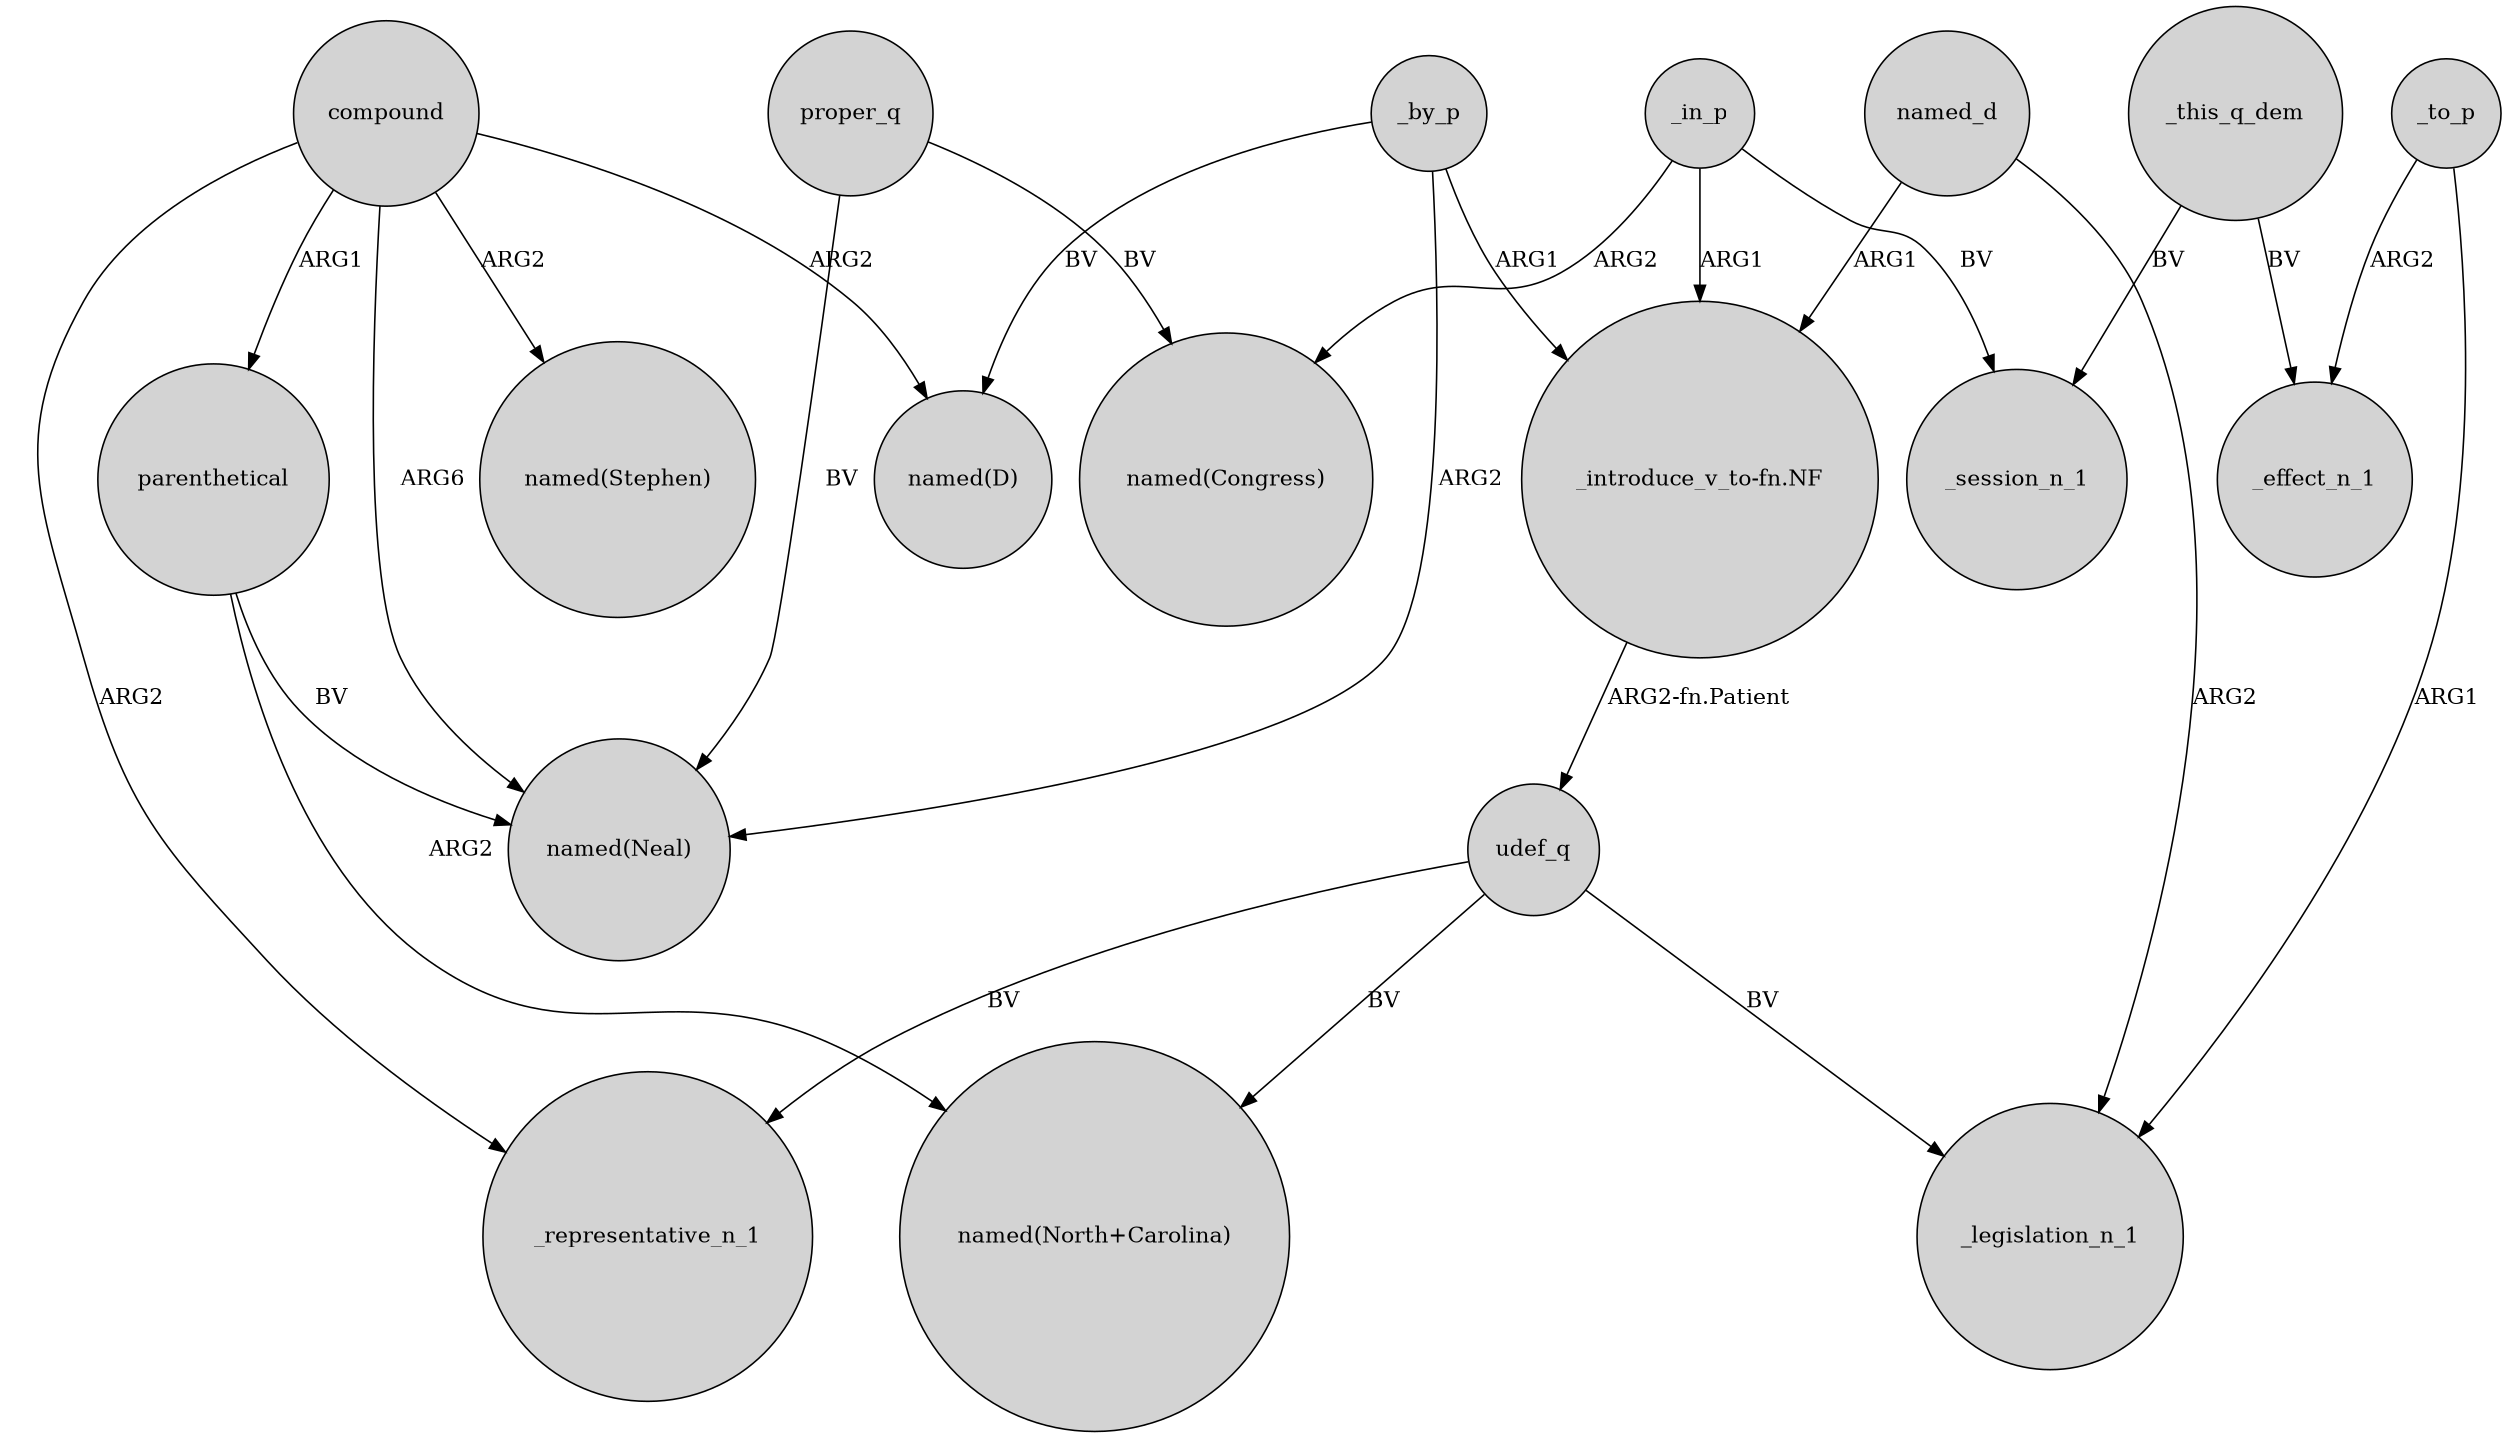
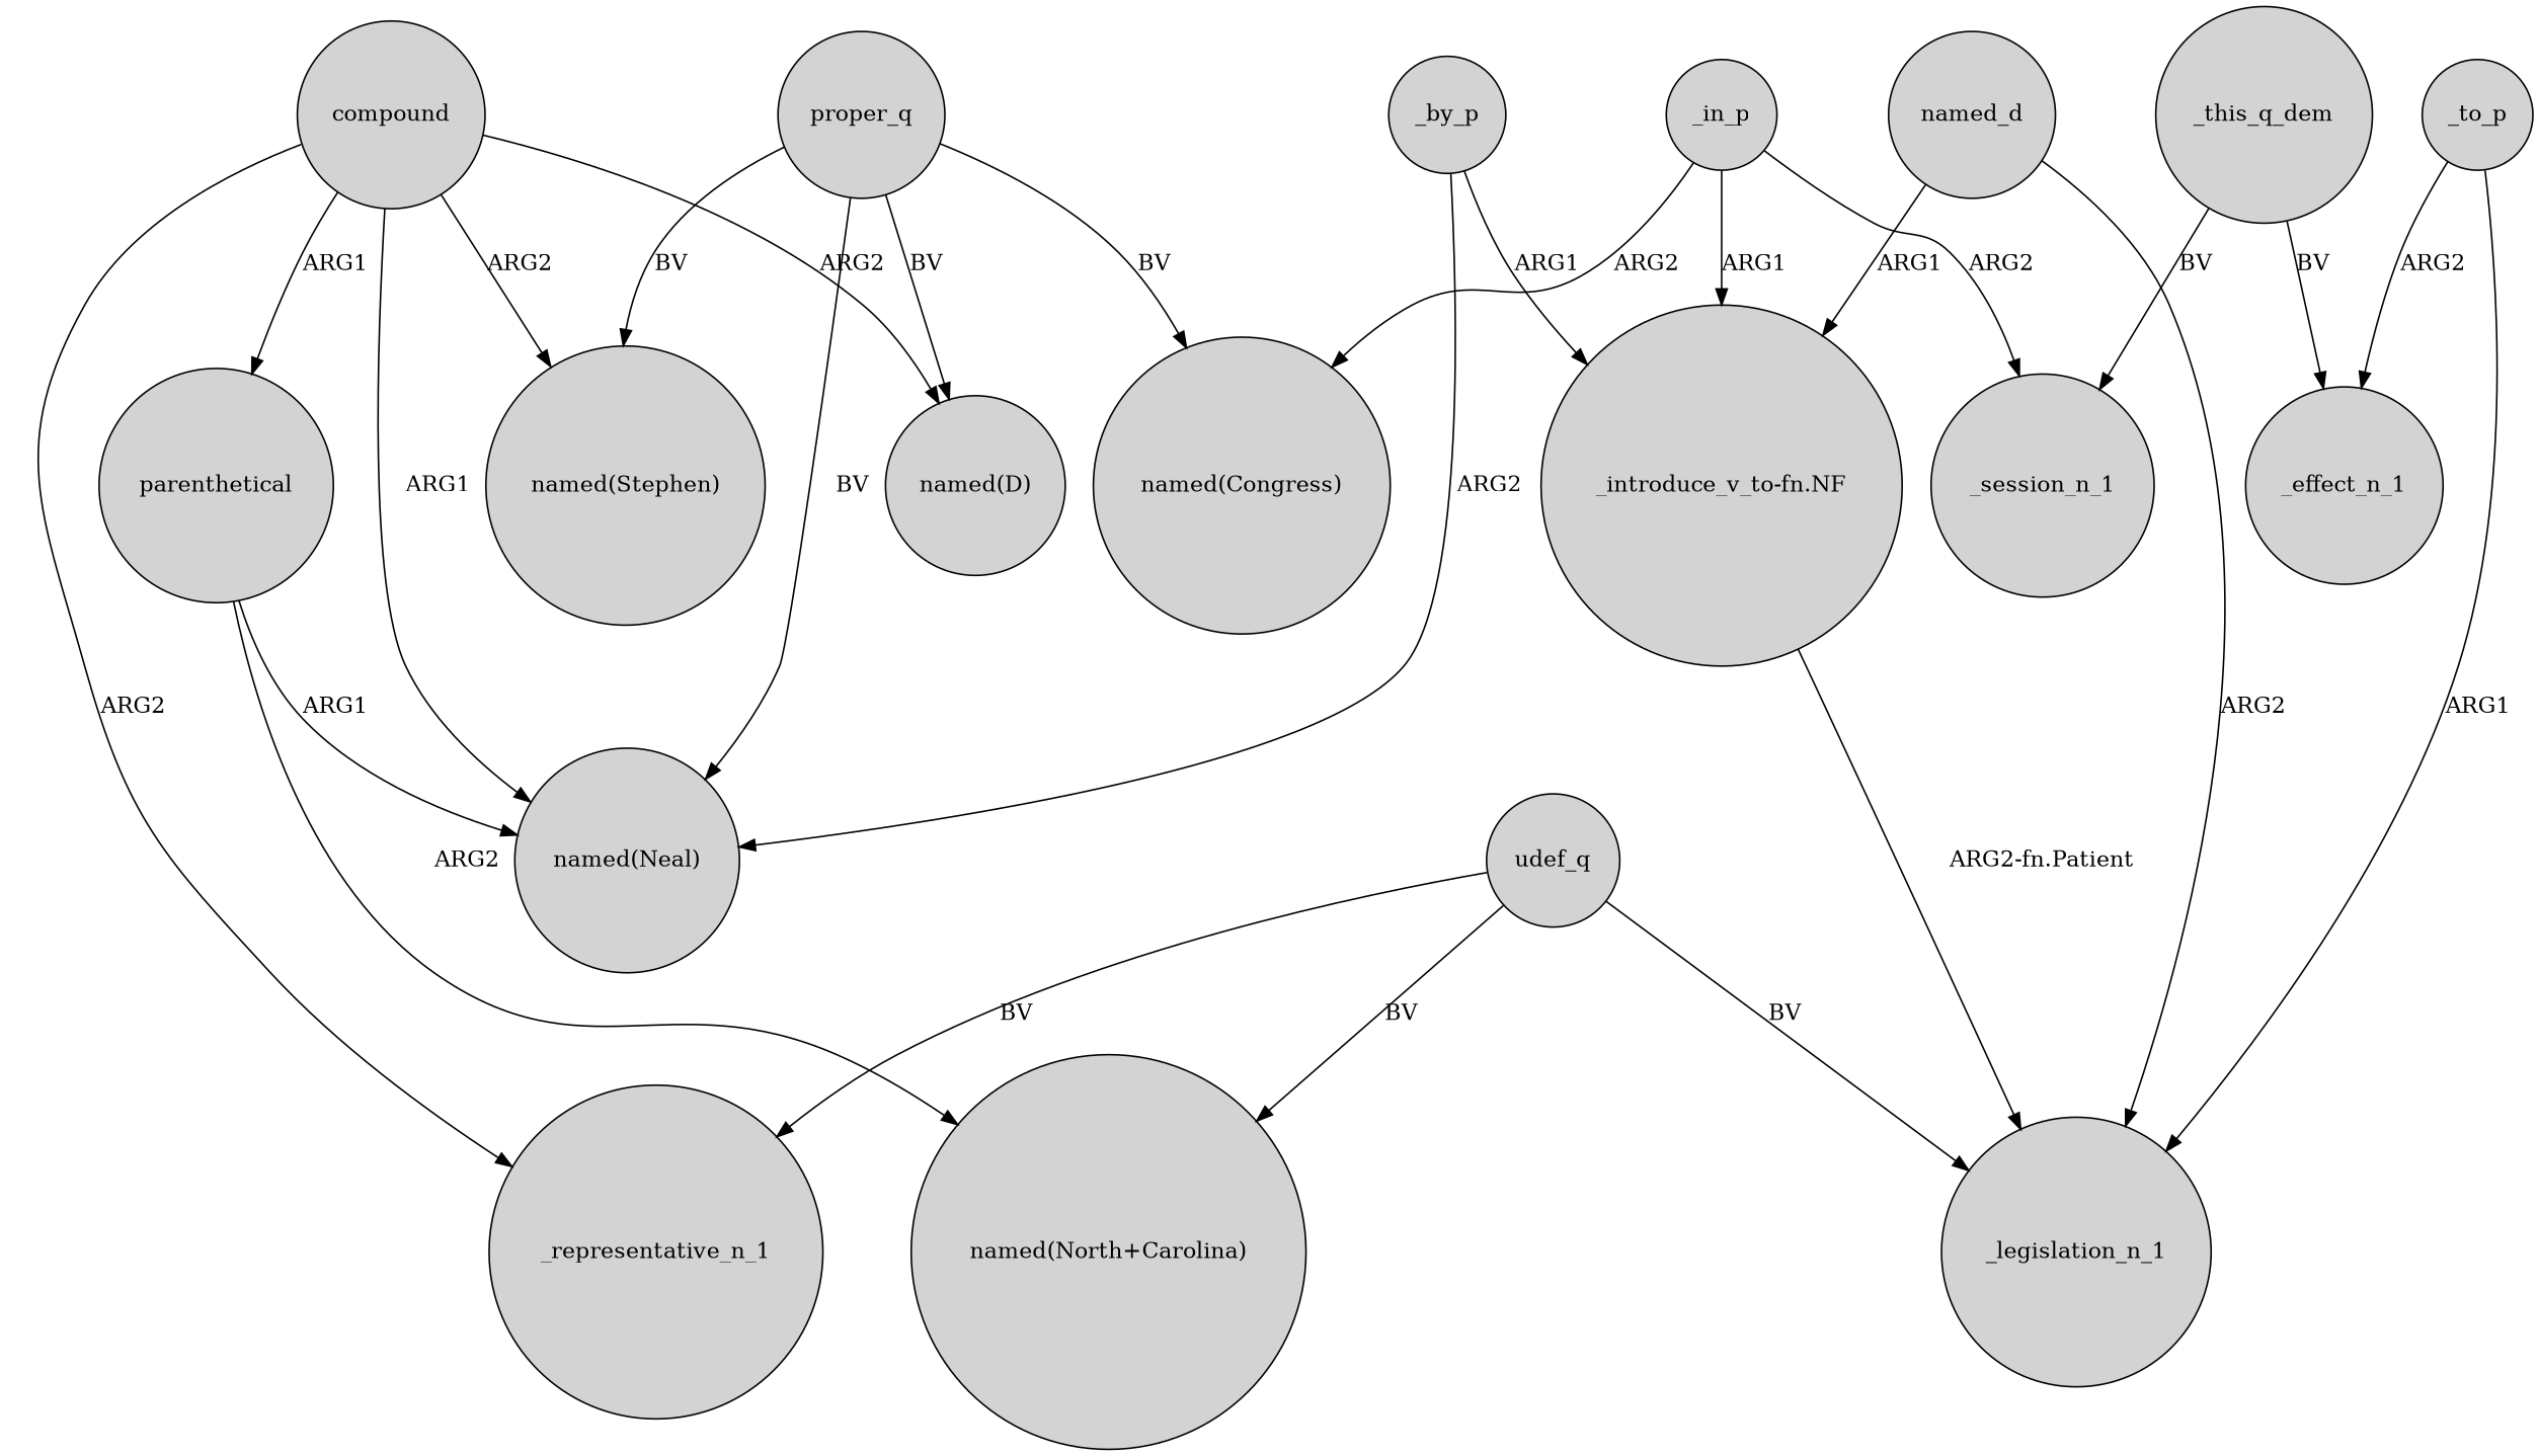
  digraph {
    node [shape=circle style=filled]
    parenthetical
    "named(Neal)"
    "named(North+Carolina)"
    compound
    _representative_n_1
    "named(D)"
    "named(Stephen)"
    proper_q
    "named(Congress)"
    udef_q
    _legislation_n_1
    _by_p
    "_introduce_v_to-fn.NF"
    _to_p
    _effect_n_1
    _in_p
    _session_n_1
    _this_q_dem
    n19 [label=named_d]
-   parenthetical -> "named(Neal)" [label=BV]
+   parenthetical -> "named(Neal)" [label=ARG1]
    parenthetical -> "named(North+Carolina)" [label=ARG2]
    compound -> parenthetical [label=ARG1]
-   compound -> "named(Neal)" [label=ARG6]
+   compound -> "named(Neal)" [label=ARG1]
    compound -> _representative_n_1 [label=ARG2]
    compound -> "named(D)" [label=ARG2]
    compound -> "named(Stephen)" [label=ARG2]
    proper_q -> "named(Neal)" [label=BV]
-   _by_p -> "named(D)" [label=BV]
+   proper_q -> "named(D)" [label=BV]
+   proper_q -> "named(Stephen)" [label=BV]
    proper_q -> "named(Congress)" [label=BV]
    udef_q -> "named(North+Carolina)" [label=BV]
    udef_q -> _representative_n_1 [label=BV]
    udef_q -> _legislation_n_1 [label=BV]
    _by_p -> "named(Neal)" [label=ARG2]
    _by_p -> "_introduce_v_to-fn.NF" [label=ARG1]
-   "_introduce_v_to-fn.NF" -> udef_q [label="ARG2-fn.Patient"]
+   "_introduce_v_to-fn.NF" -> _legislation_n_1 [label="ARG2-fn.Patient"]
    _to_p -> _legislation_n_1 [label=ARG1]
    _to_p -> _effect_n_1 [label=ARG2]
    _in_p -> "named(Congress)" [label=ARG2]
    _in_p -> "_introduce_v_to-fn.NF" [label=ARG1]
-   _in_p -> _session_n_1 [label=BV]
+   _in_p -> _session_n_1 [label=ARG2]
    _this_q_dem -> _effect_n_1 [label=BV]
    _this_q_dem -> _session_n_1 [label=BV]
    n19 -> _legislation_n_1 [label=ARG2]
    n19 -> "_introduce_v_to-fn.NF" [label=ARG1]
  }
